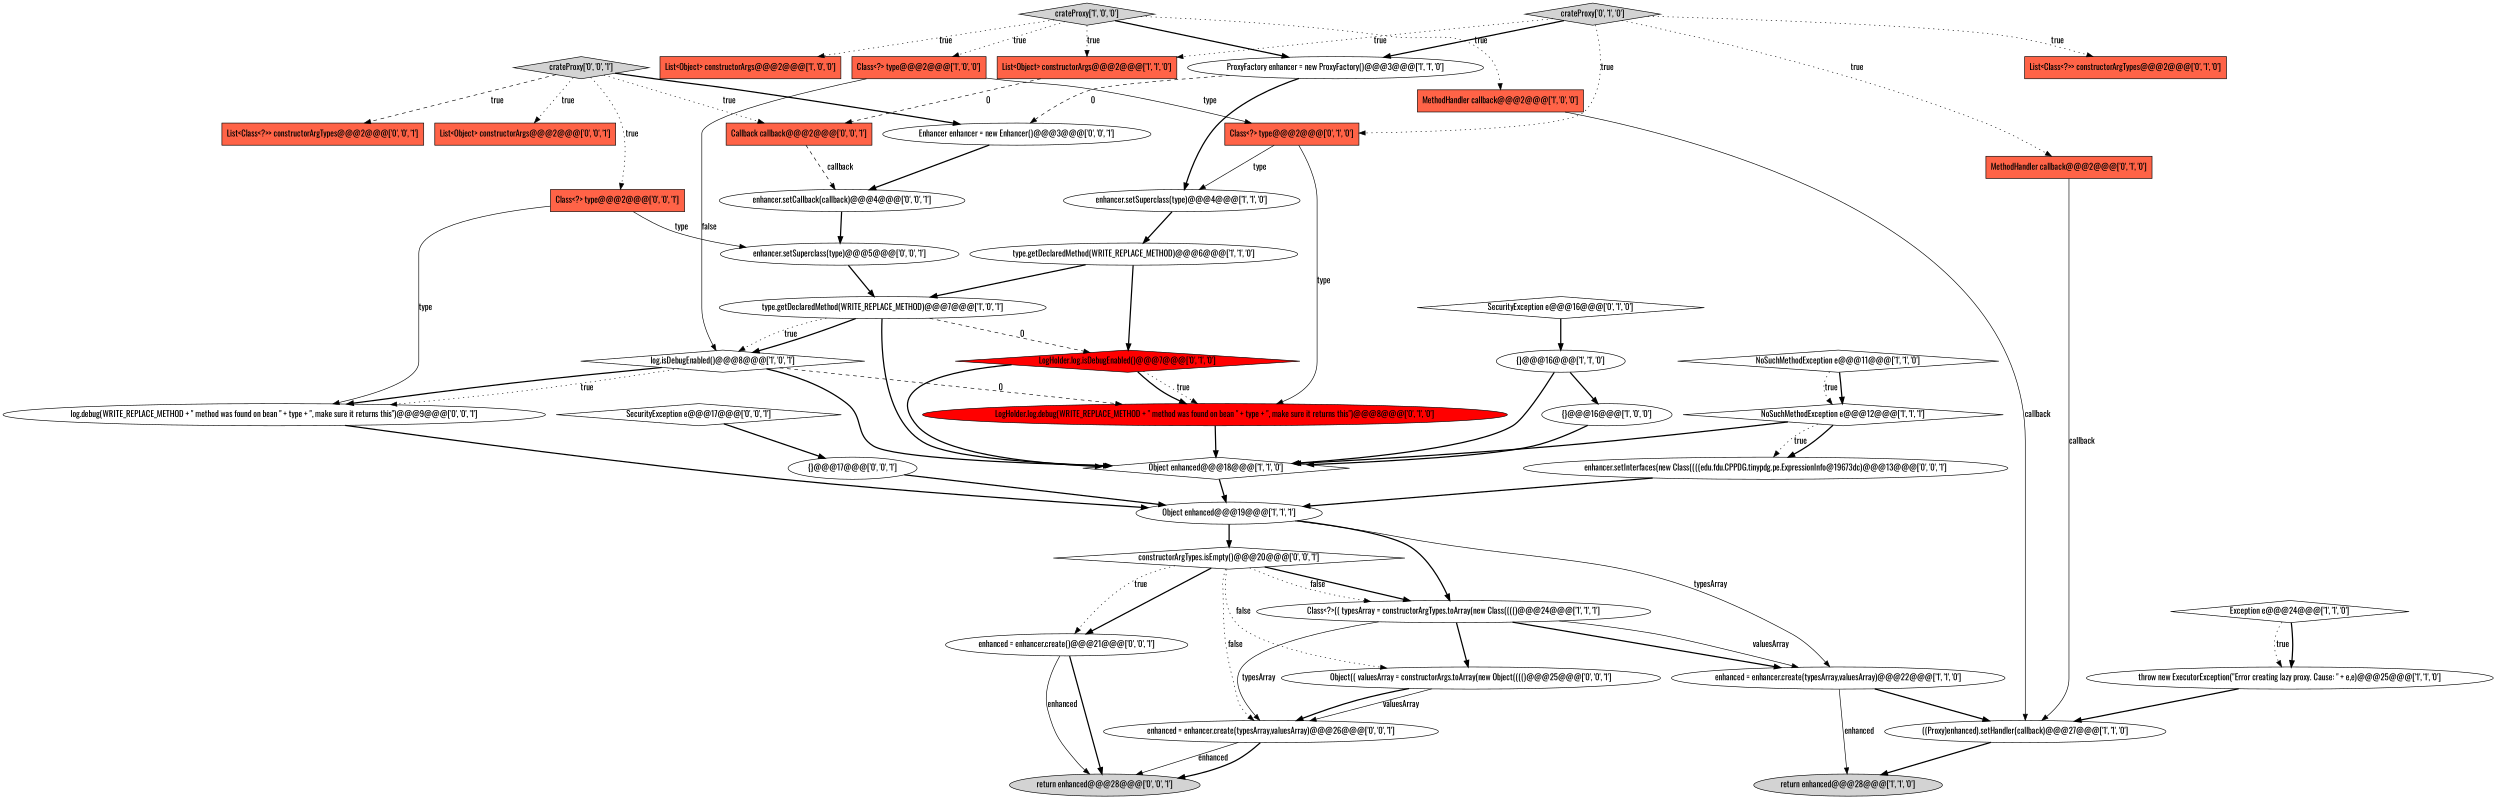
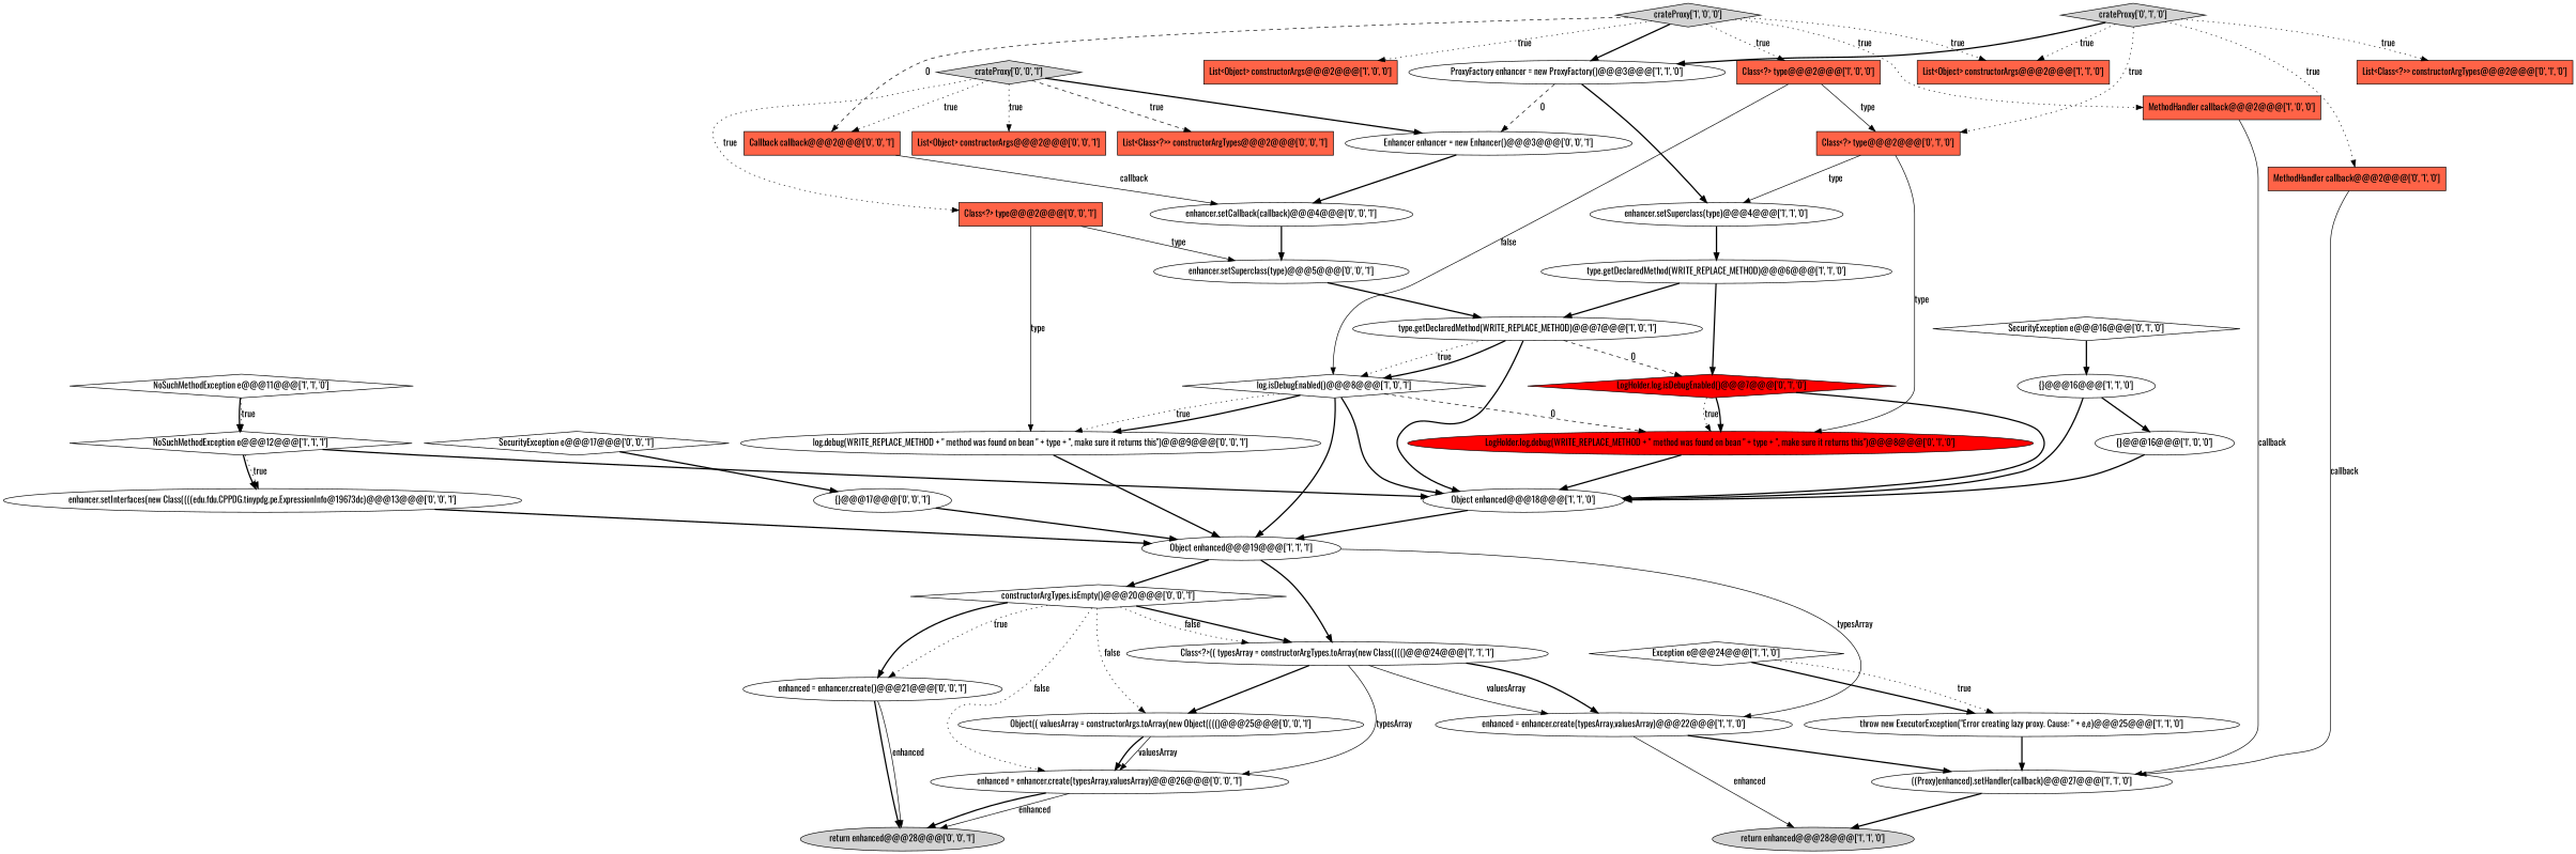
  digraph {
    fontname=Oswald
    node [fillcolor=white fontname=Oswald shape=ellipse style=filled]
    edge [fontname=Oswald style=bold]
    n1 [label="enhanced = enhancer.create(typesArray,valuesArray)@@@22@@@['1', '1', '0']"]
    n2 [label="((Proxy)enhanced).setHandler(callback)@@@27@@@['1', '1', '0']"]
    n3 [fillcolor=lightgray label="return enhanced@@@28@@@['1', '1', '0']"]
    n4 [fillcolor=tomato label="MethodHandler callback@@@2@@@['1', '0', '0']" shape=box]
    n5 [label="enhanced = enhancer.create()@@@21@@@['0', '0', '1']"]
    n6 [fillcolor=lightgray label="return enhanced@@@28@@@['0', '0', '1']"]
    n7 [label="{}@@@16@@@['1', '0', '0']"]
-   n8 [label="Object enhanced@@@18@@@['1', '1', '0']" shape=diamond]
+   n8 [label="Object enhanced@@@18@@@['1', '1', '0']"]
    n9 [label="Object enhanced@@@19@@@['1', '1', '1']"]
    n10 [label="type.getDeclaredMethod(WRITE_REPLACE_METHOD)@@@7@@@['1', '0', '1']"]
    n11 [fillcolor=red label="LogHolder.log.isDebugEnabled()@@@7@@@['0', '1', '0']" shape=diamond]
    n12 [label="log.isDebugEnabled()@@@8@@@['1', '0', '1']" shape=diamond]
    n13 [fillcolor=red label="LogHolder.log.debug(WRITE_REPLACE_METHOD + \" method was found on bean \" + type + \", make sure it returns this\")@@@8@@@['0', '1', '0']"]
    n14 [label="log.debug(WRITE_REPLACE_METHOD + \" method was found on bean \" + type + \", make sure it returns this\")@@@9@@@['0', '0', '1']"]
    n15 [label="throw new ExecutorException(\"Error creating lazy proxy. Cause: \" + e,e)@@@25@@@['1', '1', '0']"]
    n16 [label="Class<?>(( typesArray = constructorArgTypes.toArray(new Class(((()@@@24@@@['1', '1', '1']"]
    n17 [label="constructorArgTypes.isEmpty()@@@20@@@['0', '0', '1']" shape=diamond]
    n18 [label="Object(( valuesArray = constructorArgs.toArray(new Object(((()@@@25@@@['0', '0', '1']"]
    n19 [label="enhanced = enhancer.create(typesArray,valuesArray)@@@26@@@['0', '0', '1']"]
    n20 [fillcolor=lightgray label="crateProxy['0', '0', '1']" shape=diamond]
    n21 [fillcolor=tomato label="Class<?> type@@@2@@@['0', '0', '1']" shape=box]
    n22 [fillcolor=tomato label="List<Class<?>> constructorArgTypes@@@2@@@['0', '0', '1']" shape=box]
    n23 [label="Enhancer enhancer = new Enhancer()@@@3@@@['0', '0', '1']"]
    n24 [fillcolor=tomato label="List<Object> constructorArgs@@@2@@@['0', '0', '1']" shape=box]
    n25 [fillcolor=tomato label="Callback callback@@@2@@@['0', '0', '1']" shape=box]
    n26 [label="enhancer.setSuperclass(type)@@@5@@@['0', '0', '1']"]
    n27 [label="enhancer.setCallback(callback)@@@4@@@['0', '0', '1']"]
    n28 [label="enhancer.setInterfaces(new Class((((edu.fdu.CPPDG.tinypdg.pe.ExpressionInfo@19673dc)@@@13@@@['0', '0', '1']"]
    n29 [label="NoSuchMethodException e@@@11@@@['1', '1', '0']" shape=diamond]
    n30 [label="NoSuchMethodException e@@@12@@@['1', '1', '1']" shape=diamond]
    n31 [fillcolor=lightgray label="crateProxy['1', '0', '0']" shape=diamond]
    n32 [fillcolor=tomato label="Class<?> type@@@2@@@['1', '0', '0']" shape=box]
    n33 [label="ProxyFactory enhancer = new ProxyFactory()@@@3@@@['1', '1', '0']"]
    n34 [fillcolor=tomato label="List<Object> constructorArgs@@@2@@@['1', '1', '0']" shape=box]
    n35 [fillcolor=tomato label="List<Object> constructorArgs@@@2@@@['1', '0', '0']" shape=box]
    n36 [fillcolor=tomato label="Class<?> type@@@2@@@['0', '1', '0']" shape=box]
    n37 [label="enhancer.setSuperclass(type)@@@4@@@['1', '1', '0']"]
    n38 [label="SecurityException e@@@17@@@['0', '0', '1']" shape=diamond]
    n39 [label="{}@@@17@@@['0', '0', '1']"]
    n40 [label="type.getDeclaredMethod(WRITE_REPLACE_METHOD)@@@6@@@['1', '1', '0']"]
    n41 [fillcolor=tomato label="List<Class<?>> constructorArgTypes@@@2@@@['0', '1', '0']" shape=box]
    n42 [label="{}@@@16@@@['1', '1', '0']"]
    n43 [label="SecurityException e@@@16@@@['0', '1', '0']" shape=diamond]
    n44 [label="Exception e@@@24@@@['1', '1', '0']" shape=diamond]
    n45 [fillcolor=lightgray label="crateProxy['0', '1', '0']" shape=diamond]
    n46 [fillcolor=tomato label="MethodHandler callback@@@2@@@['0', '1', '0']" shape=box]
    n1 -> n2
    n1 -> n3 [label=enhanced style=solid]
    n2 -> n3
    n4 -> n2 [label=callback style=solid]
    n5 -> n6 [label=enhanced style=solid]
    n5 -> n6
    n7 -> n8
    n8 -> n9
    n9 -> n1 [label=typesArray style=solid]
    n9 -> n16
    n9 -> n17
    n10 -> n8
    n10 -> n11 [label=0 style=dashed]
    n10 -> n12 [label=true style=dotted]
    n10 -> n12
    n11 -> n8
    n11 -> n13 [label=true style=dotted]
    n11 -> n13
    n12 -> n8
+   n12 -> n9
    n12 -> n13 [label=0 style=dashed]
    n12 -> n14 [label=true style=dotted]
    n12 -> n14
    n13 -> n8
    n14 -> n9
    n15 -> n2
    n16 -> n1
    n16 -> n1 [label=valuesArray style=solid]
    n16 -> n18
    n16 -> n19 [label=typesArray style=solid]
    n17 -> n5 [label=true style=dotted]
    n17 -> n5
    n17 -> n16
    n17 -> n16 [label=false style=dotted]
    n17 -> n18 [label=false style=dotted]
    n17 -> n19 [label=false style=dotted]
    n18 -> n19 [label=valuesArray style=solid]
    n18 -> n19
    n19 -> n6 [label=enhanced style=solid]
    n19 -> n6
    n20 -> n21 [label=true style=dotted]
    n20 -> n22 [label=true style=dashed]
    n20 -> n23
    n20 -> n24 [label=true style=dotted]
    n20 -> n25 [label=true style=dotted]
    n21 -> n14 [label=type style=solid]
    n21 -> n26 [label=type style=solid]
    n23 -> n27
-   n25 -> n27 [label=callback style=dashed]
+   n25 -> n27 [label=callback style=solid]
    n26 -> n10
    n27 -> n26
    n28 -> n9
    n29 -> n30
    n29 -> n30 [label=true style=dotted]
    n30 -> n8
    n30 -> n28 [label=true style=dotted]
    n30 -> n28
    n31 -> n4 [label=true style=dotted]
    n31 -> n32 [label=true style=dotted]
    n31 -> n33
    n31 -> n34 [label=true style=dotted]
    n31 -> n35 [label=true style=dotted]
    n32 -> n12 [label=false style=solid]
    n32 -> n36 [label=type style=solid]
    n33 -> n23 [label=0 style=dashed]
    n33 -> n37
-   n34 -> n25 [label=0 style=dashed]
+   n31 -> n25 [label=0 style=dashed]
    n36 -> n13 [label=type style=solid]
    n36 -> n37 [label=type style=solid]
    n37 -> n40
    n38 -> n39
    n39 -> n9
    n40 -> n10
    n40 -> n11
    n42 -> n7
    n42 -> n8
    n43 -> n42
    n44 -> n15
    n44 -> n15 [label=true style=dotted]
    n45 -> n33
    n45 -> n34 [label=true style=dotted]
    n45 -> n36 [label=true style=dotted]
    n45 -> n41 [label=true style=dotted]
    n45 -> n46 [label=true style=dotted]
    n46 -> n2 [label=callback style=solid]
  }
